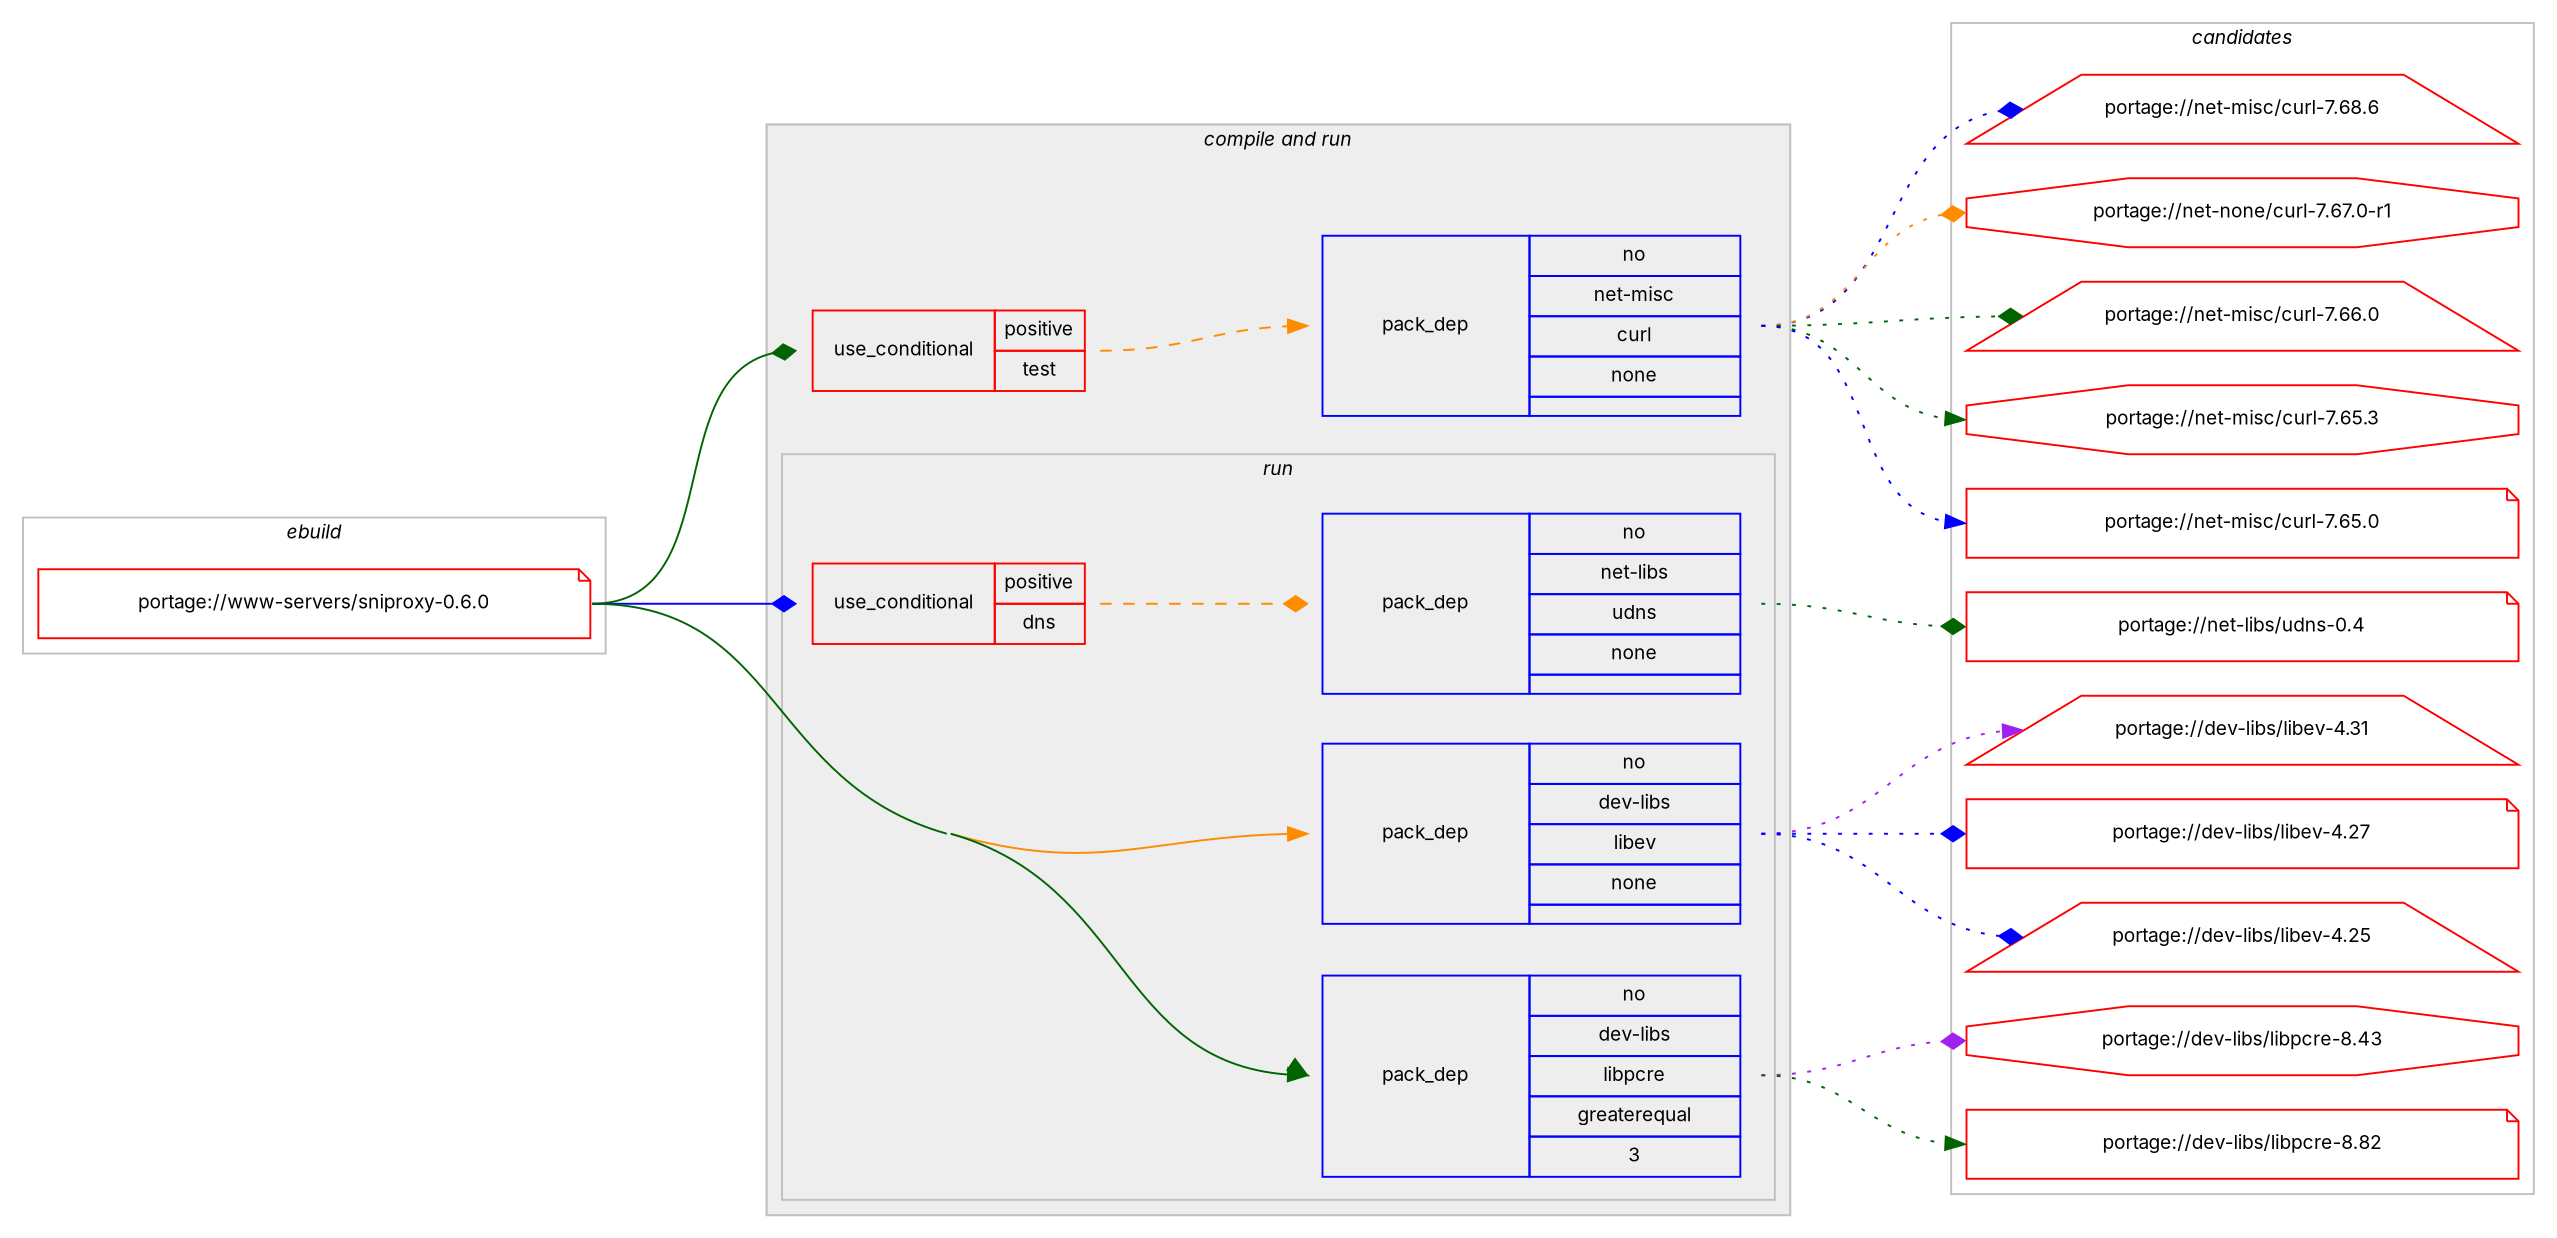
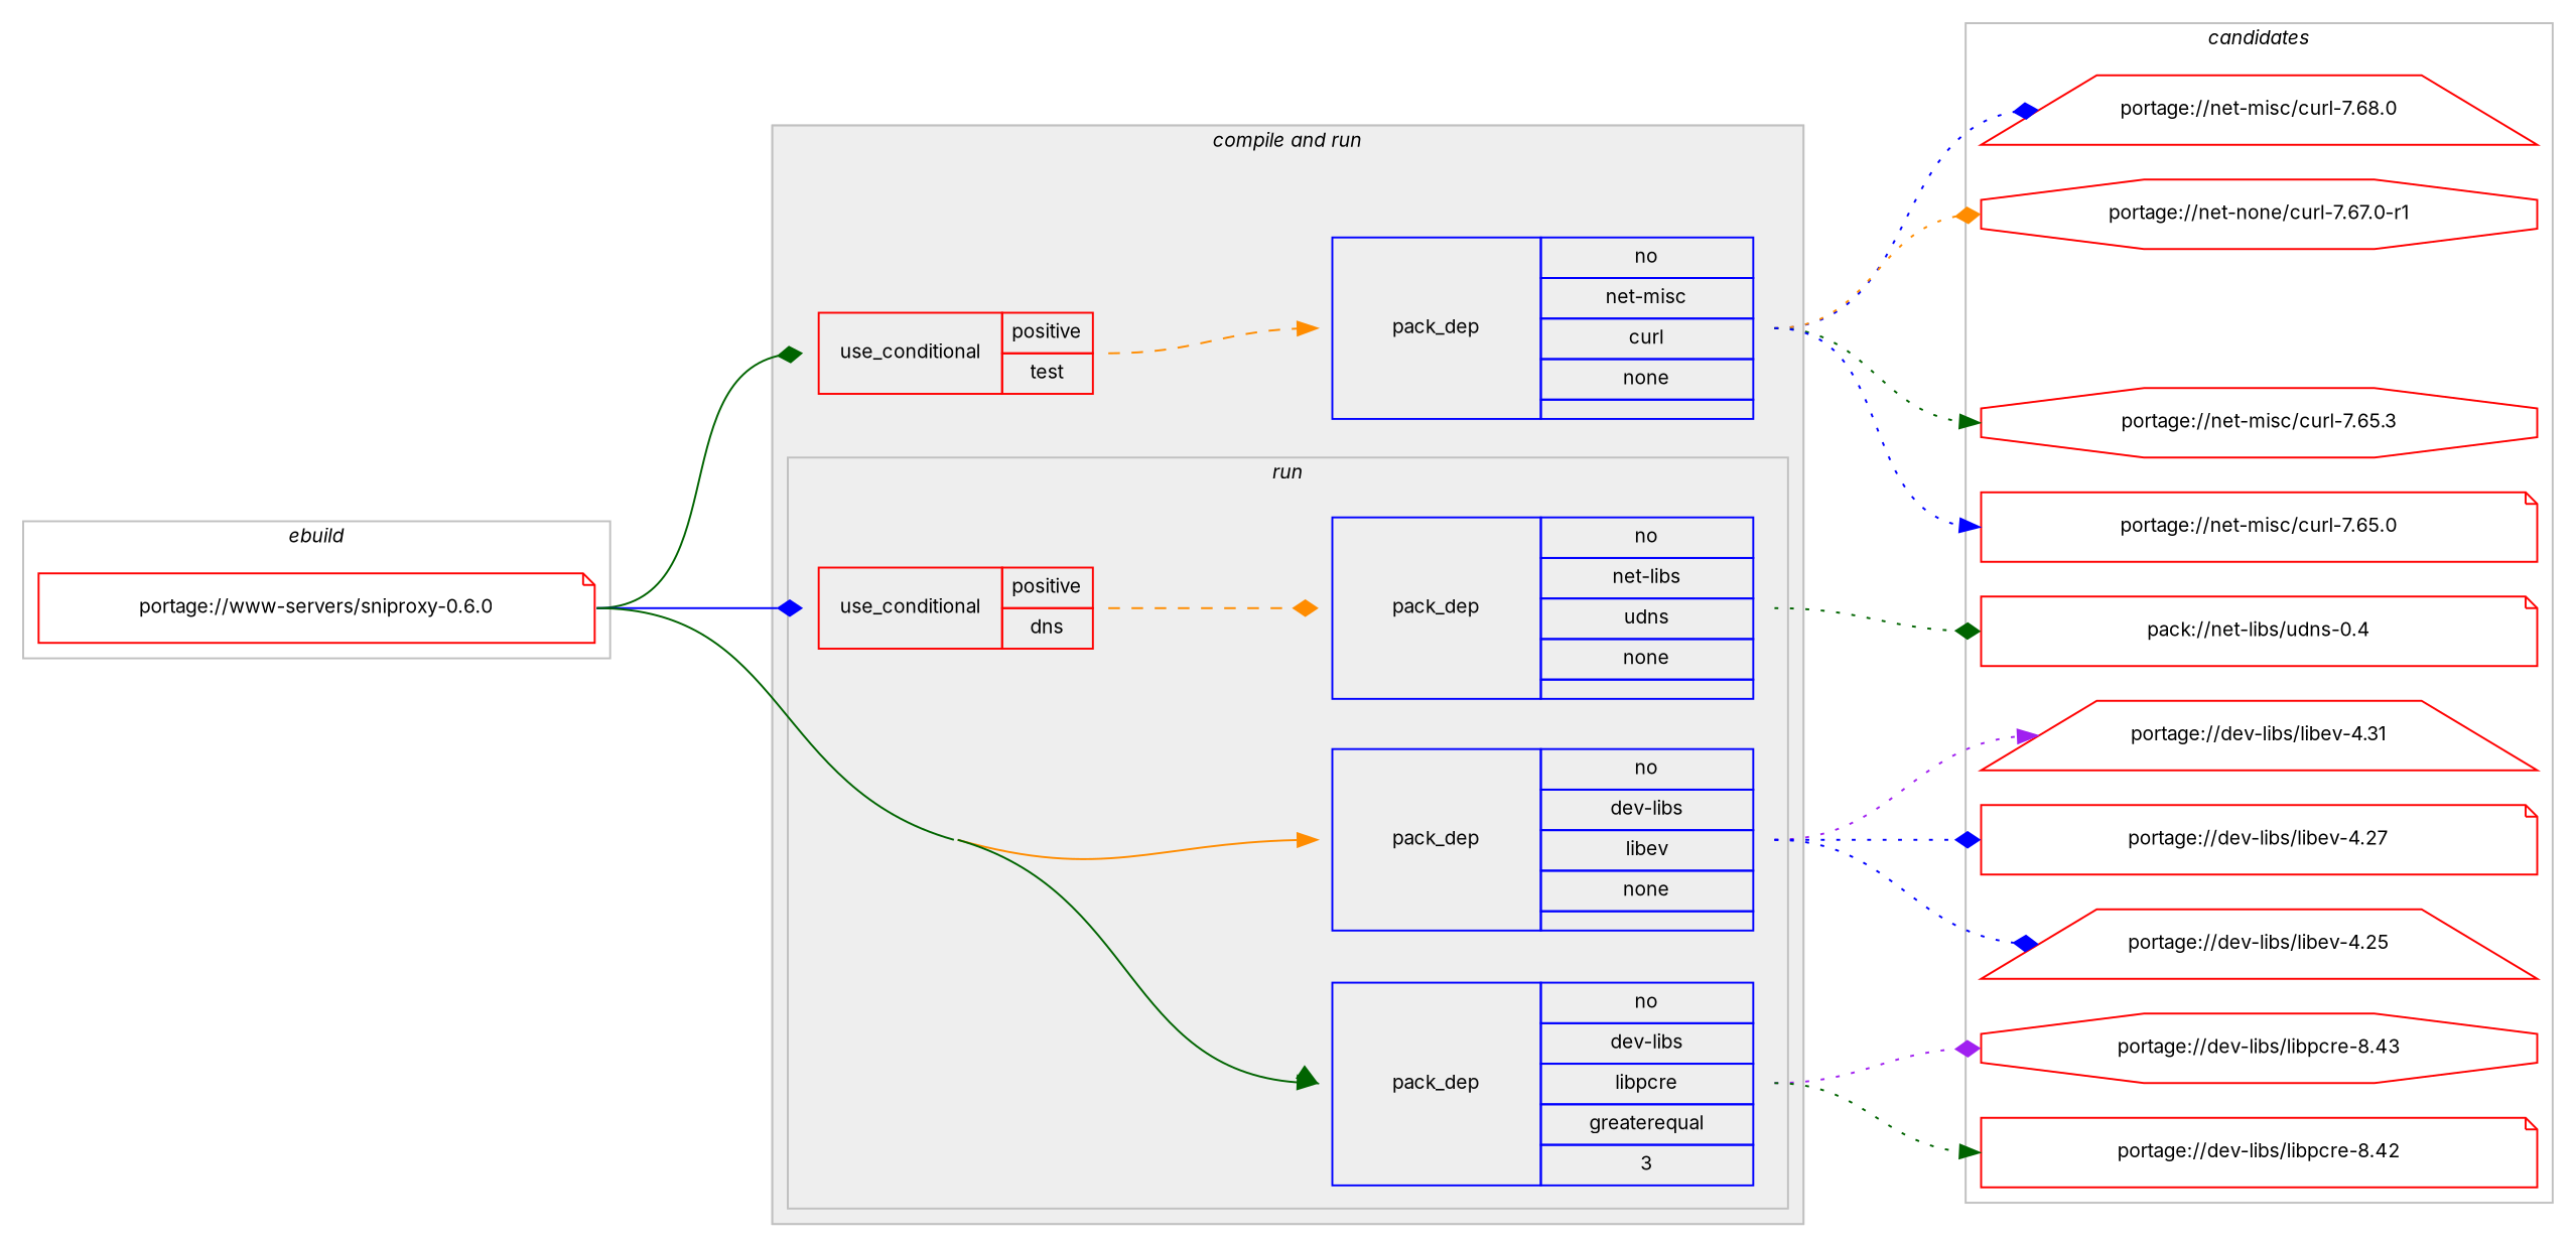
  digraph {
    compound=true
    concentrate=true
    fontname=Inter
    fontsize=10
    newrank=true
    rankdir=LR
    ranksep=1.5
    node [color=red fontname=Inter fontsize=10 shape=none]
    edge [arrowhead=diamond color=darkgreen fontname=Inter headport=w style=dotted tailport=e weight=100]
    n1 [label="portage://www-servers/sniproxy-0.6.0" shape=note width=4]
    n2 [color=blue label=<<TABLE BORDER="0" CELLBORDER="1" CELLSPACING="0" CELLPADDING="4" WIDTH="220"><TR><TD ROWSPAN="6" CELLPADDING="30">pack_dep</TD></TR><TR><TD WIDTH="110">no</TD></TR><TR><TD>net-misc</TD></TR><TR><TD>curl</TD></TR><TR><TD>none</TD></TR><TR><TD></TD></TR></TABLE>>]
    n3 [label=<<TABLE BORDER="0" CELLBORDER="1" CELLSPACING="0" CELLPADDING="4"><TR><TD ROWSPAN="3" CELLPADDING="10">use_conditional</TD></TR><TR><TD>positive</TD></TR><TR><TD>test</TD></TR></TABLE>>]
    n4 [color=blue label=<<TABLE BORDER="0" CELLBORDER="1" CELLSPACING="0" CELLPADDING="4" WIDTH="220"><TR><TD ROWSPAN="6" CELLPADDING="30">pack_dep</TD></TR><TR><TD WIDTH="110">no</TD></TR><TR><TD>net-libs</TD></TR><TR><TD>udns</TD></TR><TR><TD>none</TD></TR><TR><TD></TD></TR></TABLE>>]
    n5 [label=<<TABLE BORDER="0" CELLBORDER="1" CELLSPACING="0" CELLPADDING="4"><TR><TD ROWSPAN="3" CELLPADDING="10">use_conditional</TD></TR><TR><TD>positive</TD></TR><TR><TD>dns</TD></TR></TABLE>>]
    n6 [color=blue label=<<TABLE BORDER="0" CELLBORDER="1" CELLSPACING="0" CELLPADDING="4" WIDTH="220"><TR><TD ROWSPAN="6" CELLPADDING="30">pack_dep</TD></TR><TR><TD WIDTH="110">no</TD></TR><TR><TD>dev-libs</TD></TR><TR><TD>libev</TD></TR><TR><TD>none</TD></TR><TR><TD></TD></TR></TABLE>>]
    n7 [color=blue label=<<TABLE BORDER="0" CELLBORDER="1" CELLSPACING="0" CELLPADDING="4" WIDTH="220"><TR><TD ROWSPAN="6" CELLPADDING="30">pack_dep</TD></TR><TR><TD WIDTH="110">no</TD></TR><TR><TD>dev-libs</TD></TR><TR><TD>libpcre</TD></TR><TR><TD>greaterequal</TD></TR><TR><TD>3</TD></TR></TABLE>>]
-   n8 [label="portage://net-misc/curl-7.68.6" shape=trapezium width=4]
+   n8 [label="portage://net-misc/curl-7.68.0" shape=trapezium width=4]
    n9 [label="portage://net-none/curl-7.67.0-r1" shape=octagon width=4]
-   n10 [label="portage://net-misc/curl-7.66.0" shape=trapezium width=4]
    n11 [label="portage://net-misc/curl-7.65.3" shape=octagon width=4]
    n12 [label="portage://net-misc/curl-7.65.0" shape=note width=4]
-   n13 [label="portage://net-libs/udns-0.4" shape=note width=4]
+   n13 [label="pack://net-libs/udns-0.4" shape=note width=4]
    n14 [label="portage://dev-libs/libev-4.31" shape=trapezium width=4]
    n15 [label="portage://dev-libs/libev-4.27" shape=note width=4]
    n16 [label="portage://dev-libs/libev-4.25" shape=trapezium width=4]
    n17 [label="portage://dev-libs/libpcre-8.43" shape=octagon width=4]
-   n18 [label="portage://dev-libs/libpcre-8.82" shape=note width=4]
+   n18 [label="portage://dev-libs/libpcre-8.42" shape=note width=4]
    subgraph cluster_1 {
      color=gray
      label=<<i>ebuild</i>>
      rank=same
      n1
    }
    subgraph cluster_2 {
      color=gray
      label=<<i>dependencies</i>>
      subgraph cluster_3 {
        color=gray
        fillcolor="#eeeeee"
        label=<<i>compile</i>>
        style=filled
        subgraph sub_4 {
          color=gray
          fillcolor="#eeeeee"
          label=<<i>compile</i>>
          style=filled
          n3
          subgraph sub_5 {
            color=gray
            fillcolor="#eeeeee"
            label=<<i>compile</i>>
            style=filled
            n2
          }
        }
      }
      subgraph cluster_6 {
        color=gray
        fillcolor="#eeeeee"
        label=<<i>compile and run</i>>
        style=filled
      }
      subgraph cluster_7 {
        color=gray
        fillcolor="#eeeeee"
        label=<<i>run</i>>
        style=filled
        subgraph sub_8 {
          color=gray
          fillcolor="#eeeeee"
          label=<<i>run</i>>
          style=filled
          n5
          subgraph sub_9 {
            color=gray
            fillcolor="#eeeeee"
            label=<<i>run</i>>
            style=filled
            n4
          }
        }
        subgraph sub_10 {
          color=gray
          fillcolor="#eeeeee"
          label=<<i>run</i>>
          style=filled
          n6
        }
        subgraph sub_11 {
          color=gray
          fillcolor="#eeeeee"
          label=<<i>run</i>>
          style=filled
          n7
        }
      }
    }
    subgraph cluster_12 {
      color=gray
      label=<<i>candidates</i>>
      rank=same
      subgraph sub_13 {
        color=black
        label=<<i>candidates</i>>
        nodesep=1
        rank=same
        n8
        n9
-       n10
        n11
        n12
      }
      subgraph sub_14 {
        color=black
        label=<<i>candidates</i>>
        nodesep=1
        rank=same
        n13
      }
      subgraph sub_15 {
        color=black
        label=<<i>candidates</i>>
        nodesep=1
        rank=same
        n14
        n15
        n16
      }
      subgraph sub_16 {
        color=black
        label=<<i>candidates</i>>
        nodesep=1
        rank=same
        n17
        n18
      }
    }
    n1 -> n3 [style=solid weight=20]
    n1 -> n5 [color=blue style=solid weight=20]
    n1 -> n6 [arrowhead=normal color=darkorange style=solid weight=20]
    n1 -> n7 [arrowhead=normal style=solid weight=20]
    n2 -> n8 [color=blue]
    n2 -> n9 [color=darkorange]
-   n2 -> n10
    n2 -> n11 [arrowhead=normal]
    n2 -> n12 [arrowhead=normal color=blue]
    n3 -> n2 [arrowhead=normal color=darkorange style=dashed weight=20]
    n4 -> n13
    n5 -> n4 [color=darkorange style=dashed weight=20]
    n6 -> n14 [arrowhead=normal color=purple]
    n6 -> n15 [color=blue]
    n6 -> n16 [color=blue]
    n7 -> n17 [color=purple]
    n7 -> n18 [arrowhead=normal]
  }
